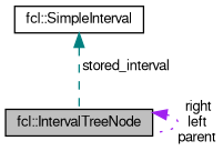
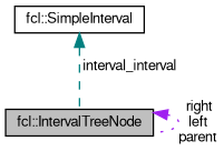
  digraph {
    node [color=black fontname=FreeSans fontsize=10 shape=record style=filled]
    edge [dir=back fontname=FreeSans fontsize=10 labelfontname=FreeSans labelfontsize=10]
    n1 [fillcolor=grey75 fontcolor=black height=0.2 label="fcl::IntervalTreeNode" width=0.4]
    n2 [fillcolor=white height=0.2 label="fcl::SimpleInterval" width=0.4]
    n1 -> n1 [color=purple label=" right\nleft\nparent" style=dotted]
-   n2 -> n1 [color=teal label=" stored_interval" style=dashed]
+   n2 -> n1 [color=teal label=" interval_interval" style=dashed]
  }
